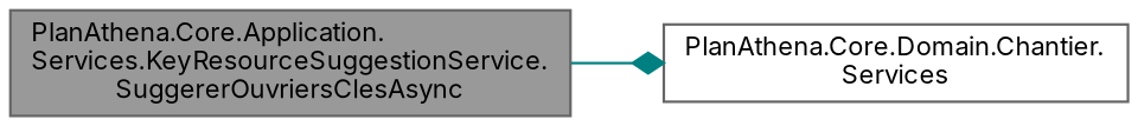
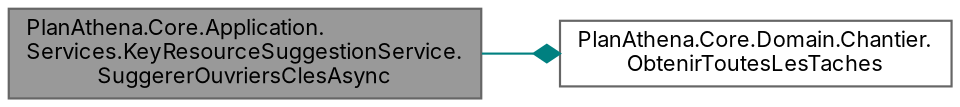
  digraph {
    rankdir=LR
    fontname=Inter
    node [fontname=Inter fontsize=10 shape=box style=filled]
    n1 [color=gray40 fillcolor=grey60 fontcolor=black height=0.2 label="PlanAthena.Core.Application.\lServices.KeyResourceSuggestionService.\lSuggererOuvriersClesAsync" width=0.4]
-   n2 [color=grey40 fillcolor=white height=0.2 label="PlanAthena.Core.Domain.Chantier.\lServices" width=0.4]
+   n2 [color=grey40 fillcolor=white height=0.2 label="PlanAthena.Core.Domain.Chantier.\lObtenirToutesLesTaches" width=0.4]
    n1 -> n2 [color=teal fontname=Inter fontsize=10 labelfontname=Helvetica labelfontsize=10 style=solid arrowhead=diamond]
  }
